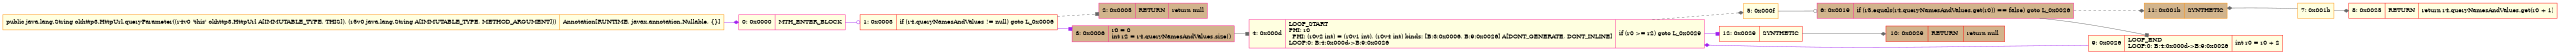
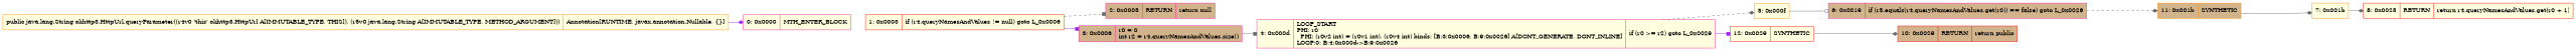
  digraph {
    rankdir=LR
    node [color=deeppink fillcolor=lightyellow shape=record style=filled]
    edge [arrowhead=diamond color=gray40]
    n1 [label="{0\:\ 0x0000|MTH_ENTER_BLOCK\l}"]
    n2 [color=red label="{1\:\ 0x0003|if (r4.queryNamesAndValues != null) goto L_0x0006\l}"]
    n3 [fillcolor=tan label="{2\:\ 0x0005|RETURN\l|return null\l}"]
    n4 [fillcolor=tan label="{3\:\ 0x0006|r0 = 0\lint r2 = r4.queryNamesAndValues.size()\l}"]
    n5 [label="{4\:\ 0x000d|LOOP_START\lPHI: r0 \l  PHI: (r0v2 int) = (r0v1 int), (r0v4 int) binds: [B:3:0x0006, B:9:0x0026] A[DONT_GENERATE, DONT_INLINE]\lLOOP:0: B:4:0x000d\-\>B:9:0x0026\l|if (r0 \>= r2) goto L_0x0029\l}"]
    n6 [color=darkorange label="{5\:\ 0x000f}"]
    n7 [color=red label="{12\:\ 0x0029|SYNTHETIC\l}"]
    n8 [fillcolor=tan label="{6\:\ 0x0019|if (r5.equals(r4.queryNamesAndValues.get(r0)) == false) goto L_0x0026\l}"]
-   n9 [color=red fillcolor=tan label="{10\:\ 0x0029|RETURN\l|return null\l}"]
-   n10 [color=red label="{9\:\ 0x0026|LOOP_END\lLOOP:0: B:4:0x000d\-\>B:9:0x0026\l|int r0 = r0 + 2\l}"]
+   n9 [color=red fillcolor=tan label="{10\:\ 0x0029|RETURN\l|return public\l}"]
    n11 [color=darkorange fillcolor=tan label="{11\:\ 0x001b|SYNTHETIC\l}"]
    n12 [color=darkorange label="{7\:\ 0x001b}"]
    n13 [color=red label="{8\:\ 0x0025|RETURN\l|return r4.queryNamesAndValues.get(r0 + 1)\l}"]
    n14 [color=darkorange label="{public java.lang.String okhttp3.HttpUrl.queryParameter((r4v0 'this' okhttp3.HttpUrl A[IMMUTABLE_TYPE, THIS]), (r5v0 java.lang.String A[IMMUTABLE_TYPE, METHOD_ARGUMENT]))  | Annotation[RUNTIME, javax.annotation.Nullable, \{\}]\l}"]
-   n1 -> n2 [arrowhead=odot color=purple]
    n2 -> n3 [arrowhead=box style=dashed]
    n2 -> n4 [arrowhead=box color=purple]
    n4 -> n5 [arrowhead=box]
    n5 -> n6 [style=dashed]
    n5 -> n7 [arrowhead=box color=purple]
    n6 -> n8 [arrowhead=odot]
    n7 -> n9
-   n8 -> n10 [arrowhead=box]
    n8 -> n11 [style=dashed]
-   n10 -> n5 [color=purple]
-   n12 -> n11
+   n11 -> n12
    n12 -> n13
    n14 -> n1 [color=purple]
  }
